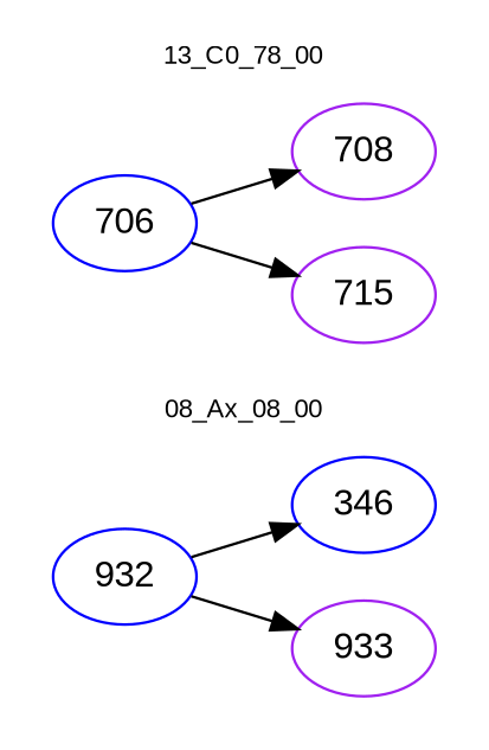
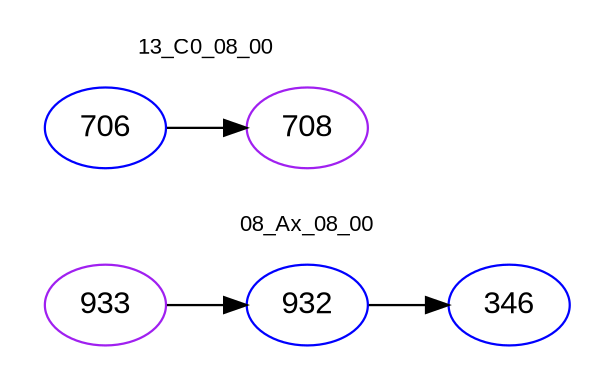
  digraph {
    fontname="Liberation Sans"
    rankdir=LR
    node [color=blue fontname="Liberation Sans"]
    edge [color=black fontname="Liberation Sans"]
    n1 [label=932]
    n2 [color=purple label=933]
    n3 [label=346]
    n4 [label=706]
-   n5 [color=purple label=715]
    n6 [color=purple label=708]
    subgraph cluster_1 {
      color=white
      fontsize=10
      label="08_Ax_08_00"
      n1
      n2
      n3
    }
    subgraph cluster_2 {
      color=white
      fontsize=10
-     label="13_C0_78_00"
+     label="13_C0_08_00"
      n4
-     n5
      n6
    }
-   n1 -> n2
+   n2 -> n1
    n1 -> n3
-   n4 -> n5
    n4 -> n6
  }
